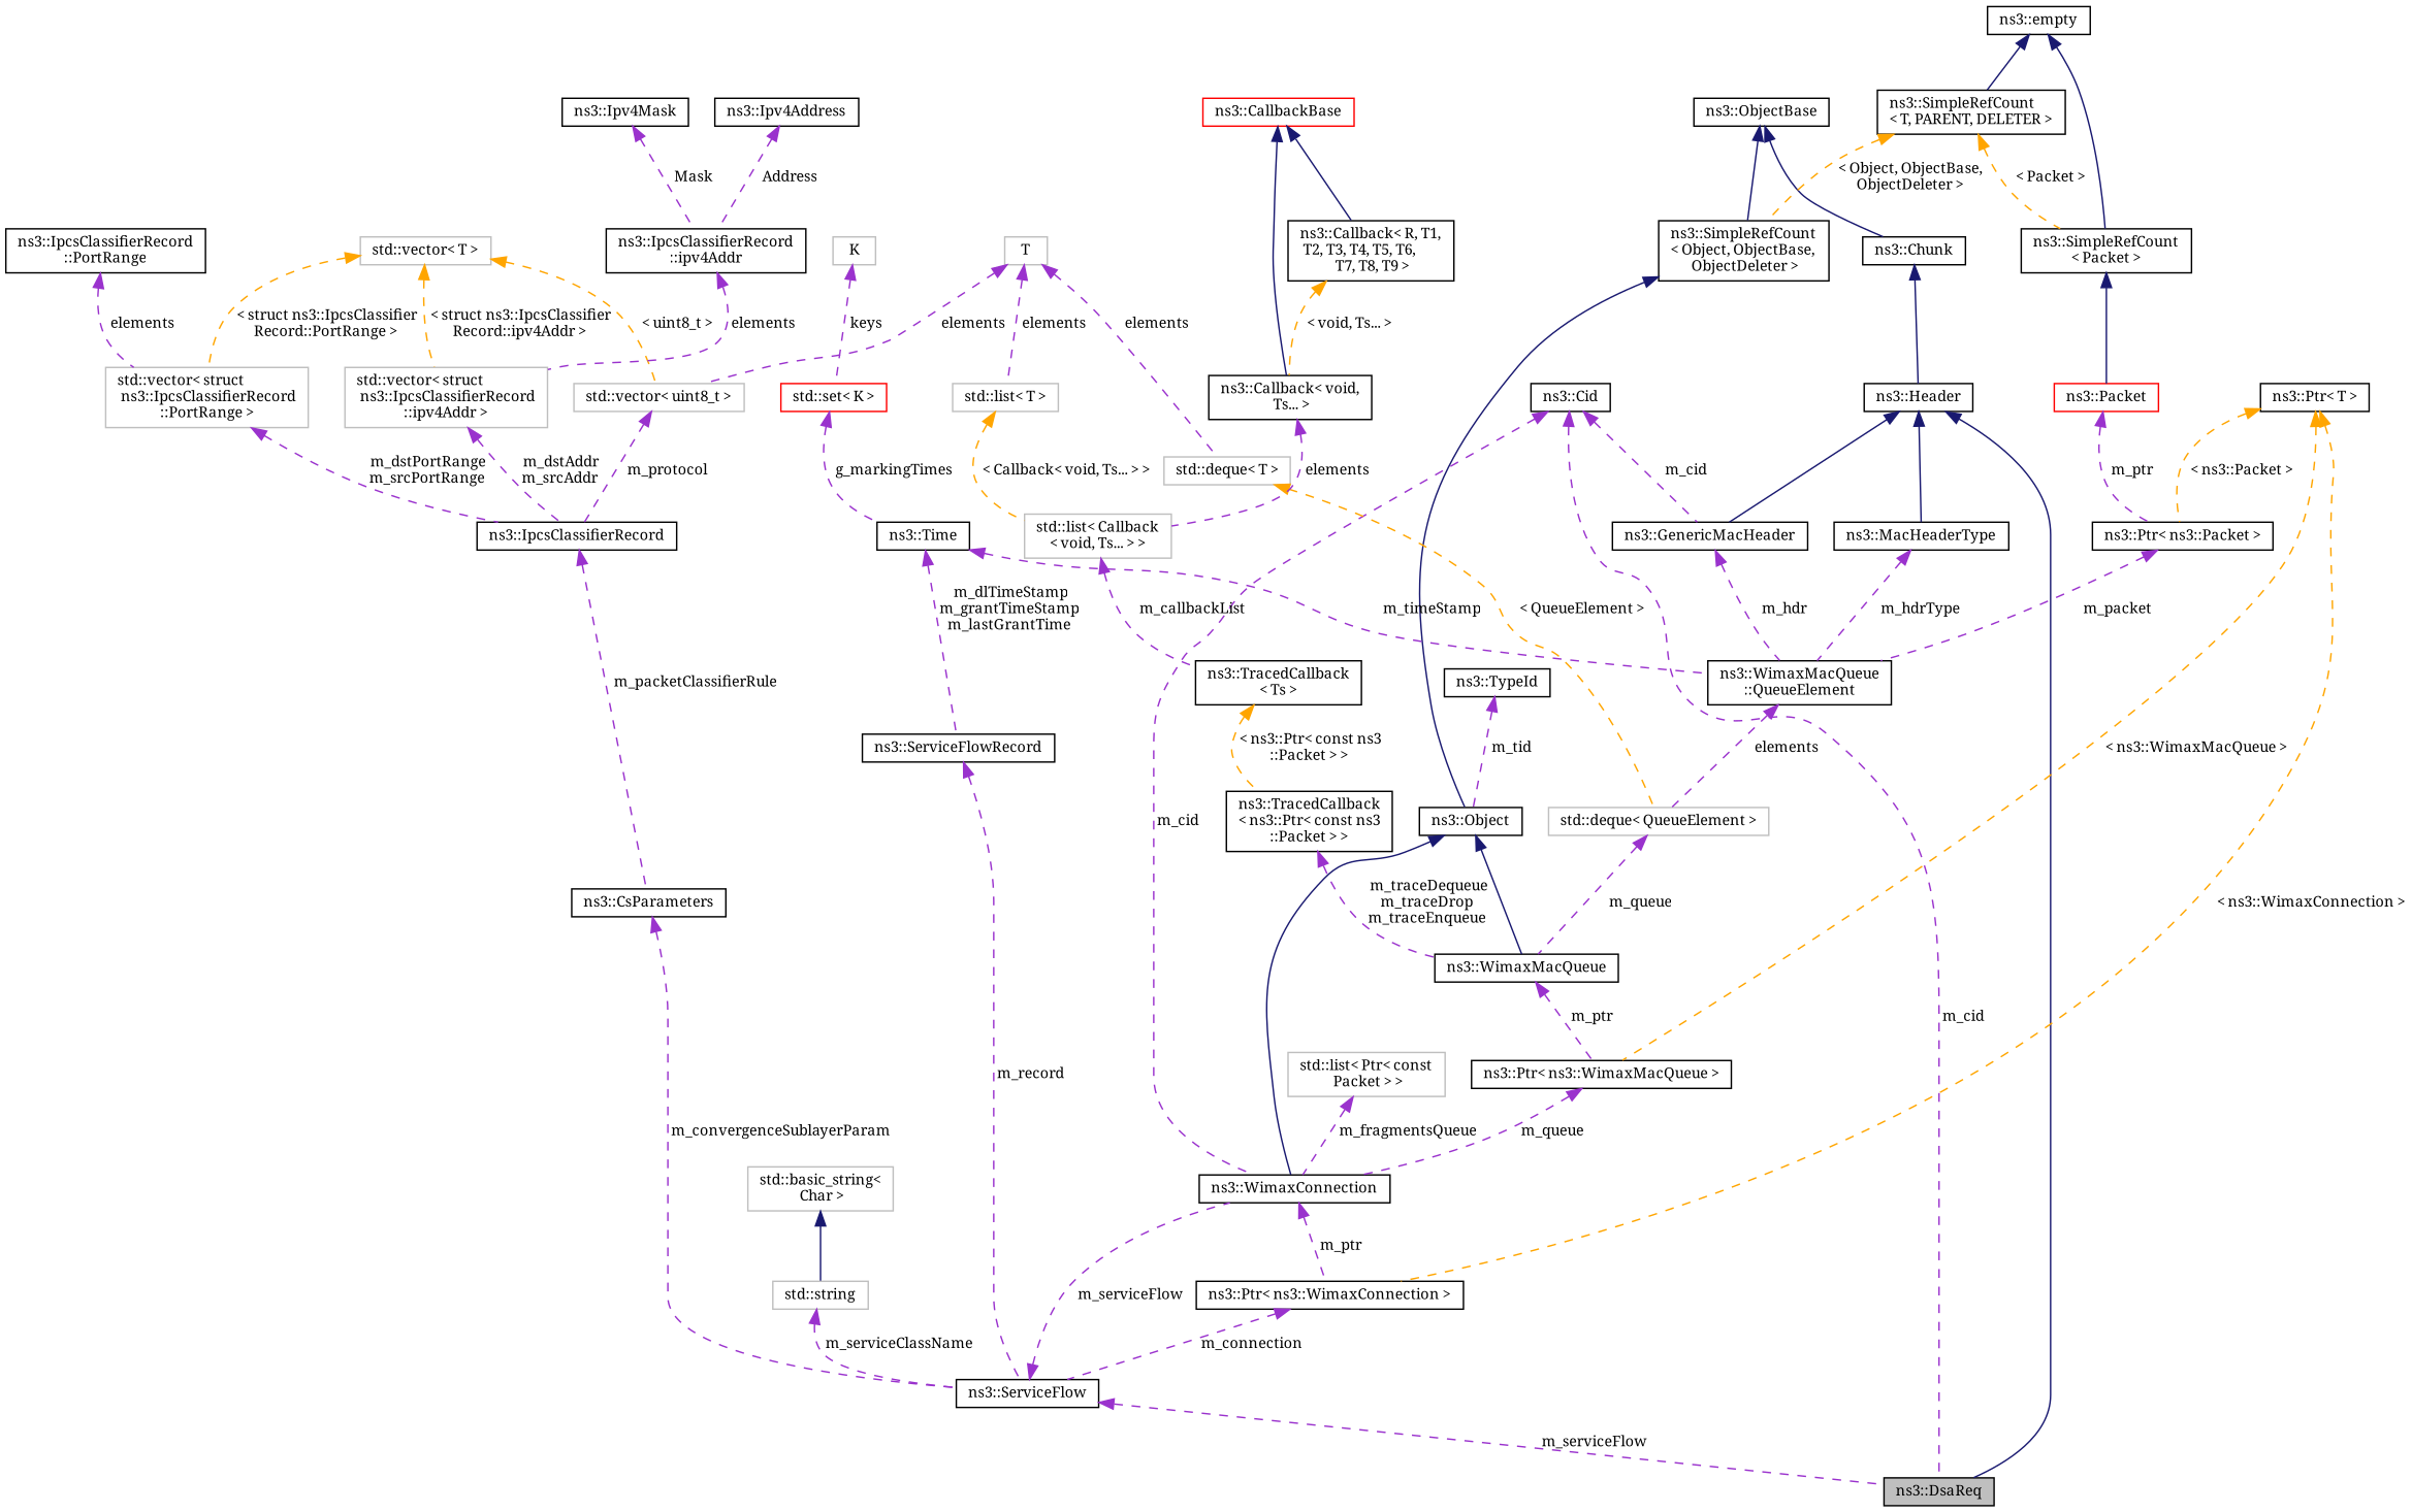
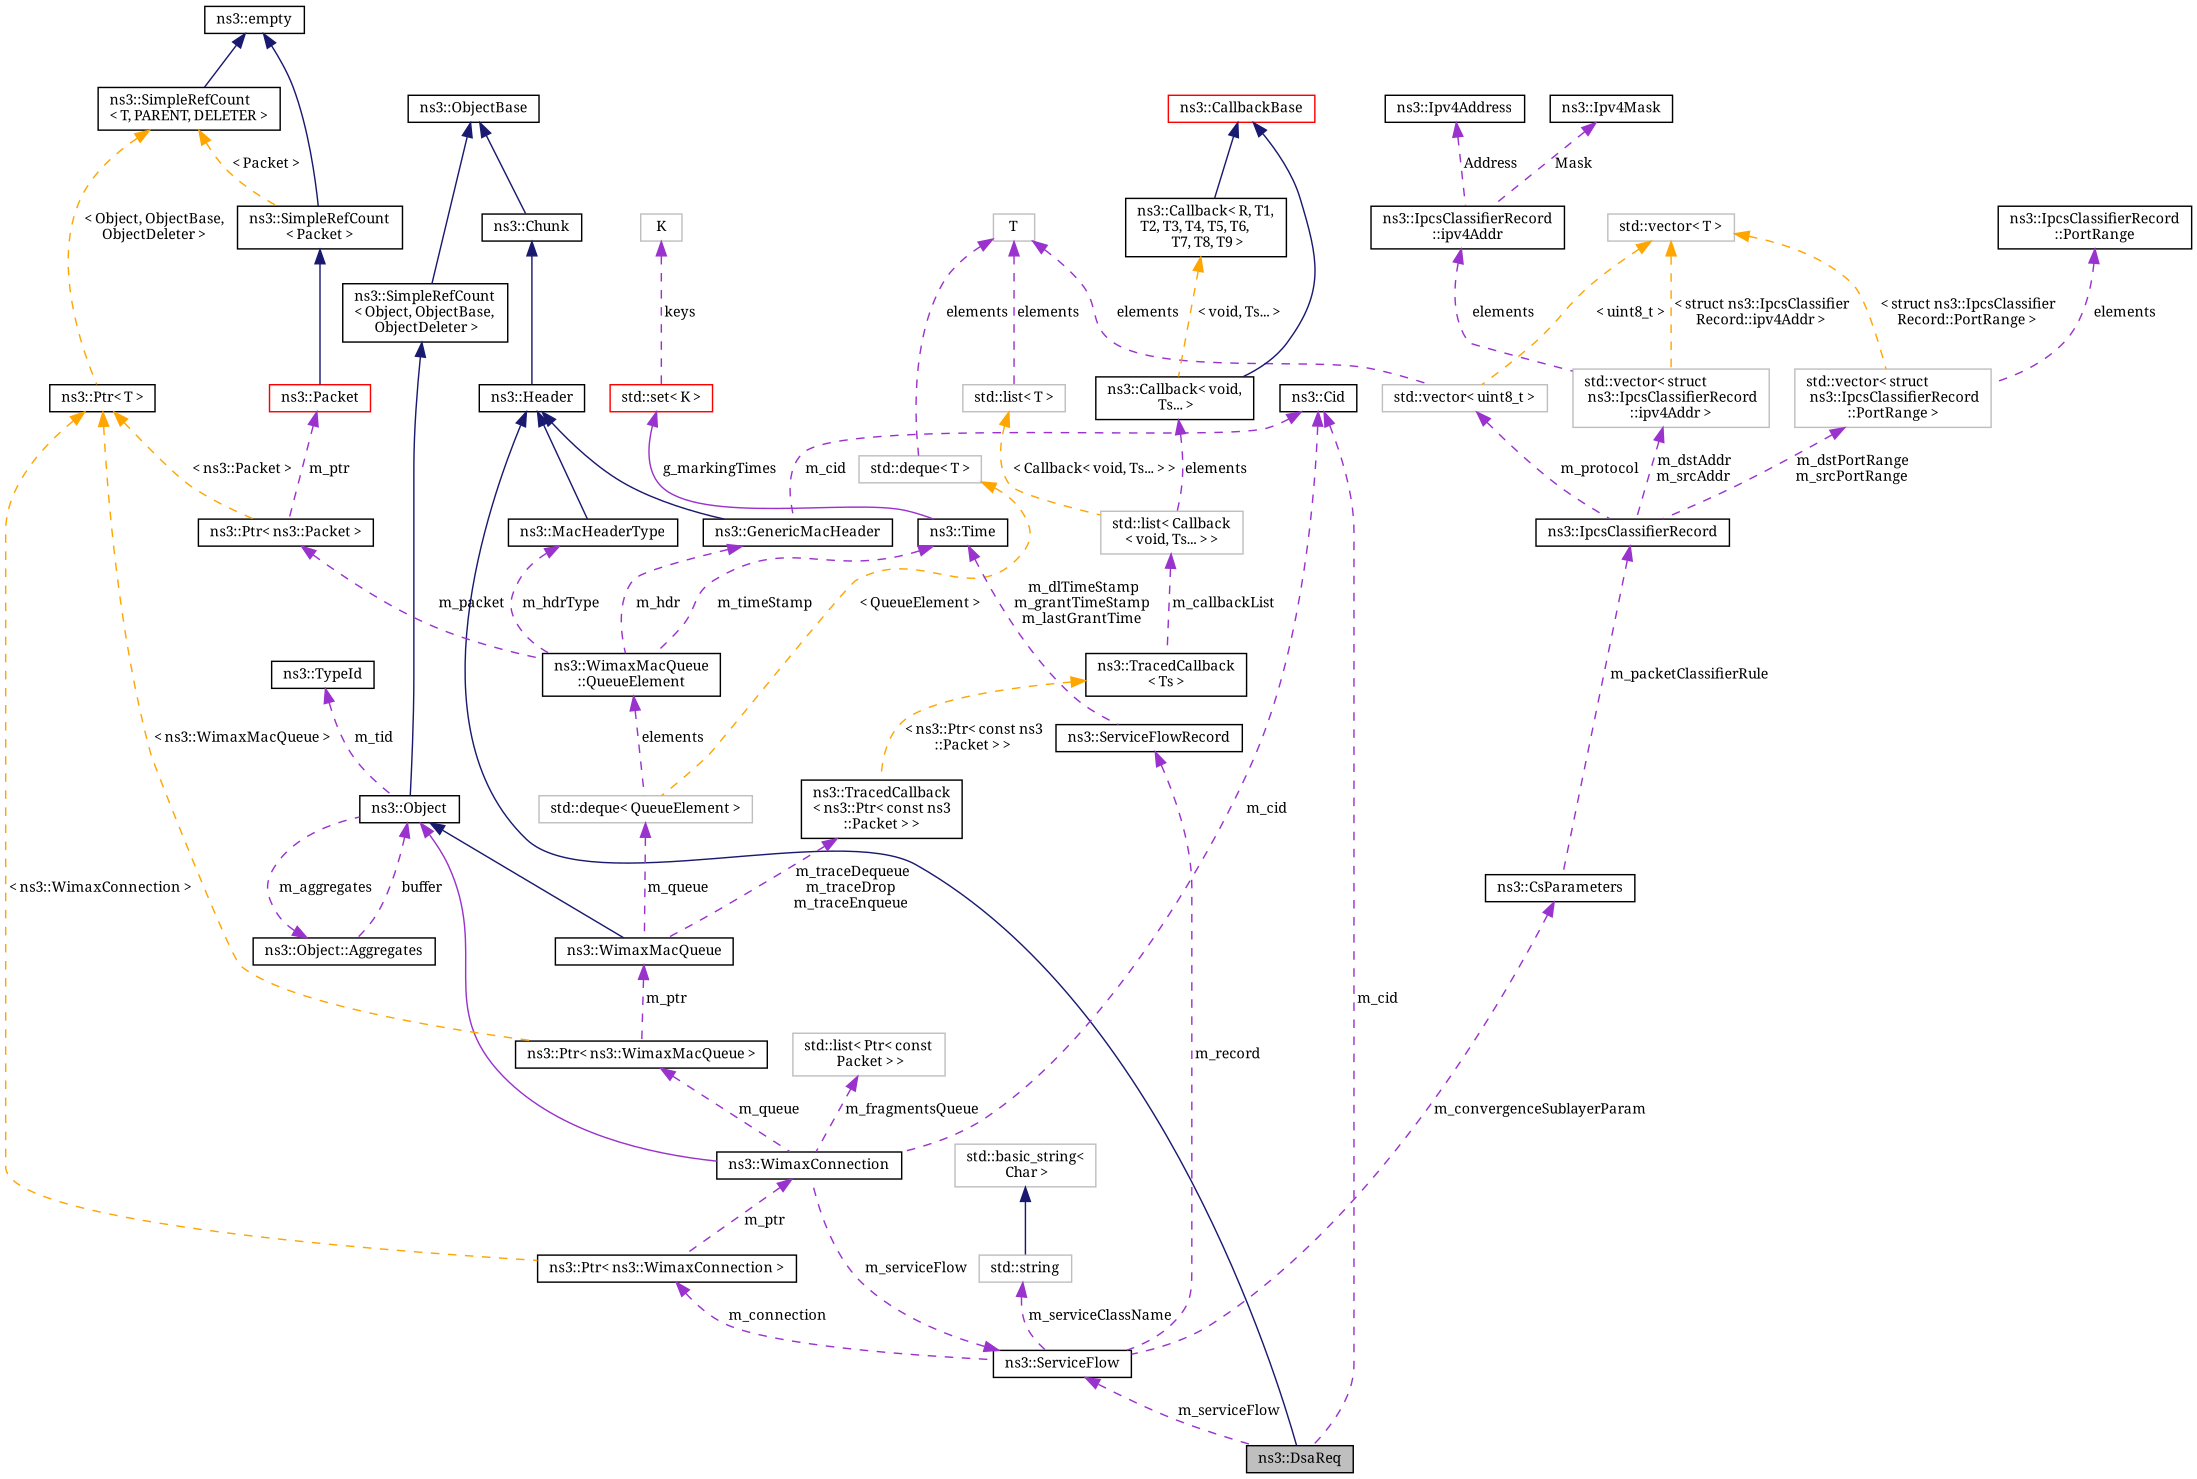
  digraph {
    fontname="Noto Serif"
    rankdir=TB
    node [color=black fillcolor=white fontname="Noto Serif" fontsize=10 shape=record style=filled]
    edge [color=darkorchid3 dir=back fontname="Noto Serif" fontsize=10 labelfontname=Helvetica labelfontsize=10 style=dashed]
    n1 [fillcolor=grey75 fontcolor=black height=0.2 label="ns3::DsaReq" width=0.4]
    n2 [height=0.2 label="ns3::Header" width=0.4]
    n3 [height=0.2 label="ns3::GenericMacHeader" width=0.4]
    n4 [height=0.2 label="ns3::MacHeaderType" width=0.4]
    n5 [height=0.2 label="ns3::WimaxMacQueue\l::QueueElement" width=0.4]
    n6 [height=0.2 label="ns3::Chunk" width=0.4]
    n7 [height=0.2 label="ns3::ObjectBase" width=0.4]
    n8 [height=0.2 label="ns3::SimpleRefCount\l\< Object, ObjectBase,\l ObjectDeleter \>" width=0.4]
    n9 [height=0.2 label="ns3::Object" width=0.4]
    n10 [height=0.2 label="ns3::ServiceFlow" width=0.4]
    n11 [height=0.2 label="ns3::WimaxConnection" width=0.4]
    n12 [height=0.2 label="ns3::Ptr\< ns3::WimaxConnection \>" width=0.4]
+   n13 [height=0.2 label="ns3::Object::Aggregates" width=0.4]
    n14 [height=0.2 label="ns3::WimaxMacQueue" width=0.4]
    n15 [height=0.2 label="ns3::Ptr\< ns3::WimaxMacQueue \>" width=0.4]
    n16 [height=0.2 label="ns3::SimpleRefCount\l\< T, PARENT, DELETER \>" width=0.4]
    n17 [height=0.2 label="ns3::SimpleRefCount\l\< Packet \>" width=0.4]
    n18 [color=red height=0.2 label="ns3::Packet" width=0.4]
    n19 [height=0.2 label="ns3::empty" width=0.4]
    n20 [height=0.2 label="ns3::TypeId" width=0.4]
    n21 [height=0.2 label="ns3::Cid" width=0.4]
    n22 [color=grey75 height=0.2 label="std::list\< Ptr\< const\l Packet \> \>" width=0.4]
    n23 [color=grey75 height=0.2 label="std::list\< T \>" width=0.4]
    n24 [color=grey75 height=0.2 label="std::list\< Callback\l\< void, Ts... \> \>" width=0.4]
    n25 [height=0.2 label="ns3::TracedCallback\l\< Ts \>" width=0.4]
    n26 [color=grey75 height=0.2 label=T width=0.4]
    n27 [color=grey75 height=0.2 label="std::deque\< T \>" width=0.4]
    n28 [color=grey75 height=0.2 label="std::vector\< uint8_t \>" width=0.4]
    n29 [color=grey75 height=0.2 label="std::deque\< QueueElement \>" width=0.4]
    n30 [color=grey75 height=0.2 label="std::vector\< T \>" width=0.4]
    n31 [color=grey75 height=0.2 label="std::vector\< struct\l ns3::IpcsClassifierRecord\l::PortRange \>" width=0.4]
    n32 [color=grey75 height=0.2 label="std::vector\< struct\l ns3::IpcsClassifierRecord\l::ipv4Addr \>" width=0.4]
    n33 [height=0.2 label="ns3::TracedCallback\l\< ns3::Ptr\< const ns3\l::Packet \> \>" width=0.4]
    n34 [height=0.2 label="ns3::Callback\< void,\l Ts... \>" width=0.4]
    n35 [color=red height=0.2 label="ns3::CallbackBase" width=0.4]
    n36 [height=0.2 label="ns3::Callback\< R, T1,\l T2, T3, T4, T5, T6,\l T7, T8, T9 \>" width=0.4]
    n37 [height=0.2 label="ns3::Time" width=0.4]
    n38 [height=0.2 label="ns3::ServiceFlowRecord" width=0.4]
    n39 [color=red height=0.2 label="std::set\< K \>" width=0.4]
    n40 [color=grey75 height=0.2 label=K width=0.4]
    n41 [height=0.2 label="ns3::Ptr\< ns3::Packet \>" width=0.4]
    n42 [height=0.2 label="ns3::Ptr\< T \>" width=0.4]
    n43 [color=grey75 height=0.2 label="std::string" width=0.4]
    n44 [color=grey75 height=0.2 label="std::basic_string\<\l Char \>" width=0.4]
    n45 [height=0.2 label="ns3::CsParameters" width=0.4]
    n46 [height=0.2 label="ns3::IpcsClassifierRecord" width=0.4]
    n47 [height=0.2 label="ns3::IpcsClassifierRecord\l::PortRange" width=0.4]
    n48 [height=0.2 label="ns3::IpcsClassifierRecord\l::ipv4Addr" width=0.4]
    n49 [height=0.2 label="ns3::Ipv4Mask" width=0.4]
    n50 [height=0.2 label="ns3::Ipv4Address" width=0.4]
    n2 -> n1 [color=midnightblue style=solid]
    n2 -> n3 [color=midnightblue style=solid]
    n2 -> n4 [color=midnightblue style=solid]
    n3 -> n5 [label=" m_hdr"]
    n4 -> n5 [label=" m_hdrType"]
    n5 -> n29 [label=" elements"]
    n6 -> n2 [color=midnightblue style=solid]
    n7 -> n6 [color=midnightblue style=solid]
    n7 -> n8 [color=midnightblue style=solid]
    n8 -> n9 [color=midnightblue style=solid]
-   n9 -> n11 [color=midnightblue style=solid]
+   n9 -> n11 [style=solid]
+   n9 -> n13 [label=" buffer"]
    n9 -> n14 [color=midnightblue style=solid]
    n10 -> n1 [label=" m_serviceFlow"]
    n10 -> n11 [label=" m_serviceFlow"]
    n11 -> n12 [label=" m_ptr"]
    n12 -> n10 [label=" m_connection"]
+   n13 -> n9 [label=" m_aggregates"]
    n14 -> n15 [label=" m_ptr"]
    n15 -> n11 [label=" m_queue"]
-   n16 -> n8 [color=orange label=" \< Object, ObjectBase,\l ObjectDeleter \>"]
+   n16 -> n42 [color=orange label=" \< Object, ObjectBase,\l ObjectDeleter \>"]
    n16 -> n17 [color=orange label=" \< Packet \>"]
    n17 -> n18 [color=midnightblue style=solid]
    n18 -> n41 [label=" m_ptr"]
    n19 -> n16 [color=midnightblue style=solid]
    n19 -> n17 [color=midnightblue style=solid]
    n20 -> n9 [label=" m_tid"]
    n21 -> n1 [label=" m_cid"]
    n21 -> n3 [label=" m_cid"]
    n21 -> n11 [label=" m_cid"]
    n22 -> n11 [label=" m_fragmentsQueue"]
    n23 -> n24 [color=orange label=" \< Callback\< void, Ts... \> \>"]
    n24 -> n25 [label=" m_callbackList"]
    n25 -> n33 [color=orange label=" \< ns3::Ptr\< const ns3\l::Packet \> \>"]
    n26 -> n23 [label=" elements"]
    n26 -> n27 [label=" elements"]
    n26 -> n28 [label=" elements"]
    n27 -> n29 [color=orange label=" \< QueueElement \>"]
    n28 -> n46 [label=" m_protocol"]
    n29 -> n14 [label=" m_queue"]
    n30 -> n28 [color=orange label=" \< uint8_t \>"]
    n30 -> n31 [color=orange label=" \< struct ns3::IpcsClassifier\lRecord::PortRange \>"]
    n30 -> n32 [color=orange label=" \< struct ns3::IpcsClassifier\lRecord::ipv4Addr \>"]
    n31 -> n46 [label=" m_dstPortRange\nm_srcPortRange"]
    n32 -> n46 [label=" m_dstAddr\nm_srcAddr"]
    n33 -> n14 [label=" m_traceDequeue\nm_traceDrop\nm_traceEnqueue"]
    n34 -> n24 [label=" elements"]
    n35 -> n34 [color=midnightblue style=solid]
    n35 -> n36 [color=midnightblue style=solid]
    n36 -> n34 [color=orange label=" \< void, Ts... \>"]
    n37 -> n5 [label=" m_timeStamp"]
    n37 -> n38 [label=" m_dlTimeStamp\nm_grantTimeStamp\nm_lastGrantTime"]
    n38 -> n10 [label=" m_record"]
-   n39 -> n37 [label=" g_markingTimes"]
+   n39 -> n37 [label=" g_markingTimes" style=solid]
    n40 -> n39 [label=" keys"]
    n41 -> n5 [label=" m_packet"]
    n42 -> n12 [color=orange label=" \< ns3::WimaxConnection \>"]
    n42 -> n15 [color=orange label=" \< ns3::WimaxMacQueue \>"]
    n42 -> n41 [color=orange label=" \< ns3::Packet \>"]
    n43 -> n10 [label=" m_serviceClassName"]
    n44 -> n43 [color=midnightblue style=solid]
    n45 -> n10 [label=" m_convergenceSublayerParam"]
    n46 -> n45 [label=" m_packetClassifierRule"]
    n47 -> n31 [label=" elements"]
    n48 -> n32 [label=" elements"]
    n49 -> n48 [label=" Mask"]
    n50 -> n48 [label=" Address"]
  }
